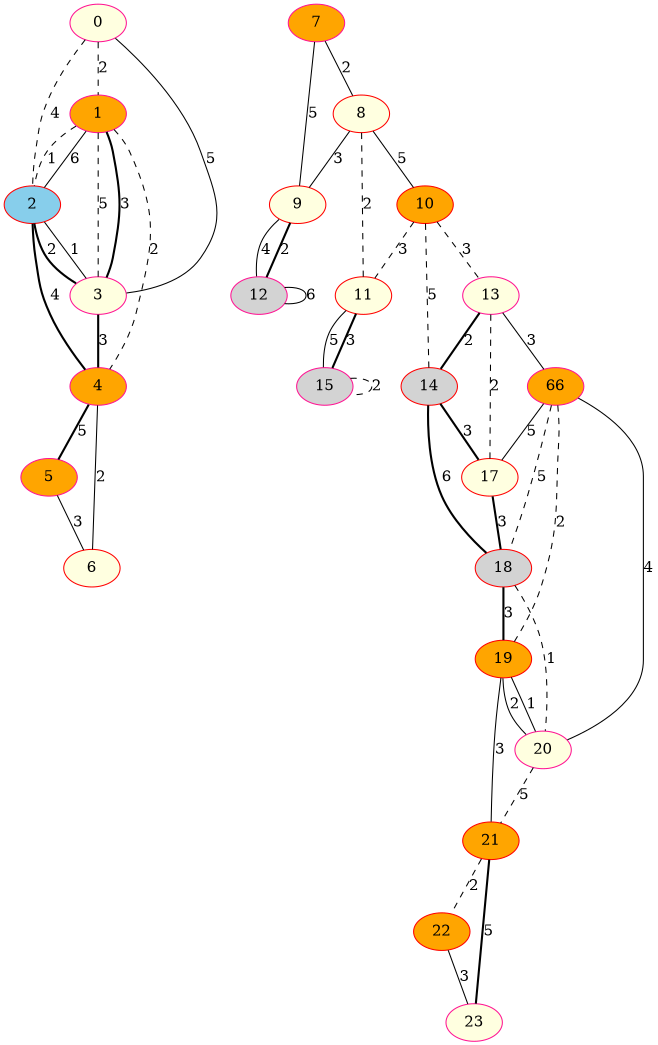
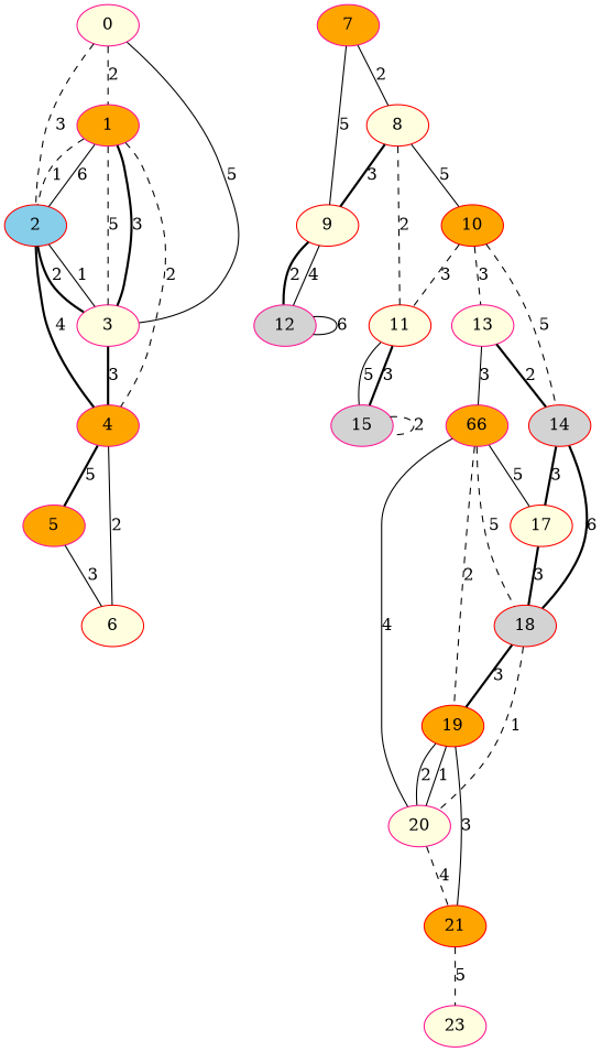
  graph {
    node [color=deeppink fillcolor=lightyellow style=filled weight=1]
    edge [style=solid]
    0
    1 [fillcolor=orange]
    2 [color=red fillcolor=skyblue]
    3
    4 [fillcolor=orange]
    5 [fillcolor=orange]
    6 [color=red]
    7 [fillcolor=orange]
    8 [color=red]
    9 [color=red]
    10 [color=red fillcolor=orange]
    11 [color=red]
    12 [fillcolor=lightgrey weight=2]
    13 [weight=2]
    14 [color=red fillcolor=lightgrey]
    15 [fillcolor=lightgrey weight=2]
    n17 [fillcolor=orange label=66]
    17 [color=red]
    18 [color=red fillcolor=lightgrey weight=2]
    19 [color=red fillcolor=orange]
    20
    21 [color=red fillcolor=orange]
-   22 [color=red fillcolor=orange]
    23
    0 -- 1 [label=2 style=dashed]
-   0 -- 2 [label=4 style=dashed]
+   0 -- 2 [label=3 style=dashed]
    0 -- 3 [label=5]
    1 -- 2 [label=6]
    1 -- 2 [label=1 style=dashed]
    1 -- 3 [label=5 style=dashed]
    1 -- 3 [label=3 style=bold]
    1 -- 4 [label=2 style=dashed]
    2 -- 3 [label=1]
    2 -- 3 [label=2 style=bold]
    2 -- 4 [label=4 style=bold]
    3 -- 4 [label=3 style=bold]
    4 -- 5 [label=5 style=bold]
    4 -- 6 [label=2]
    5 -- 6 [label=3]
    7 -- 8 [label=2]
    7 -- 9 [label=5]
-   8 -- 9 [label=3]
+   8 -- 9 [label=3 style=bold]
    8 -- 10 [label=5]
    8 -- 11 [label=2 style=dashed]
    9 -- 12 [label=2 style=bold]
    9 -- 12 [label=4]
    10 -- 11 [label=3 style=dashed]
    10 -- 13 [label=3 style=dashed]
    10 -- 14 [label=5 style=dashed]
    11 -- 15 [label=5]
    11 -- 15 [label=3 style=bold]
    12 -- 12 [label=6]
    13 -- 14 [label=2 style=bold]
    13 -- n17 [label=3]
-   13 -- 17 [label=2 style=dashed]
    14 -- 17 [label=3 style=bold]
    14 -- 18 [label=6 style=bold]
    15 -- 15 [label=2 style=dashed]
    n17 -- 17 [label=5]
    n17 -- 18 [label=5 style=dashed]
    n17 -- 19 [label=2 style=dashed]
    n17 -- 20 [label=4]
    17 -- 18 [label=3 style=bold]
    18 -- 19 [label=3 style=bold]
    18 -- 20 [label=1 style=dashed]
    19 -- 20 [label=2]
    19 -- 20 [label=1]
    19 -- 21 [label=3]
-   20 -- 21 [label=5 style=dashed]
-   21 -- 22 [label=2 style=dashed]
-   21 -- 23 [label=5 style=bold]
-   22 -- 23 [label=3]
+   20 -- 21 [label=4 style=dashed]
+   21 -- 23 [label=5 style=dashed]
  }
